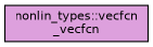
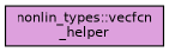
  digraph {
    rankdir=LR
    fontname="DejaVu Sans"
-   n1 [color=black fillcolor=plum fontname="DejaVu Sans" fontsize=10 height=0.2 label="nonlin_types::vecfcn\l_vecfcn" shape=record style=filled width=0.4]
+   n1 [color=black fillcolor=plum fontname="DejaVu Sans" fontsize=10 height=0.2 label="nonlin_types::vecfcn\l_helper" shape=record style=filled width=0.4]
  }
